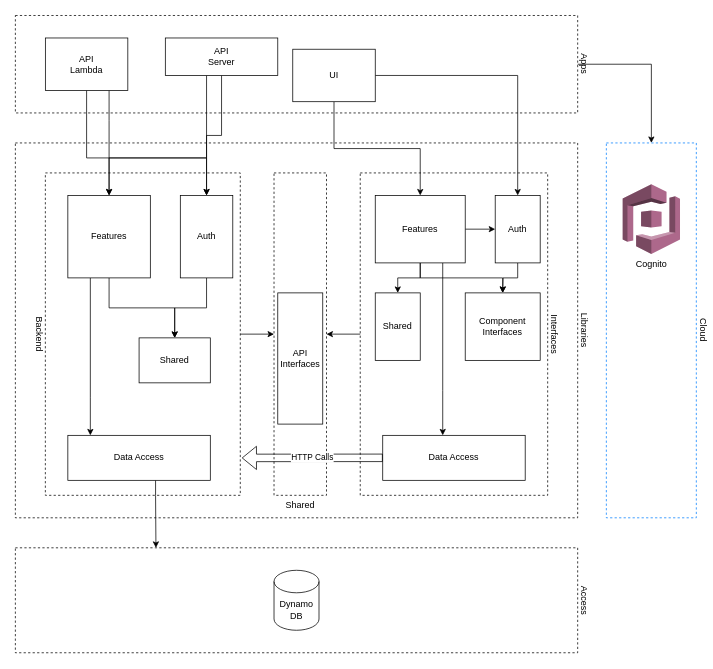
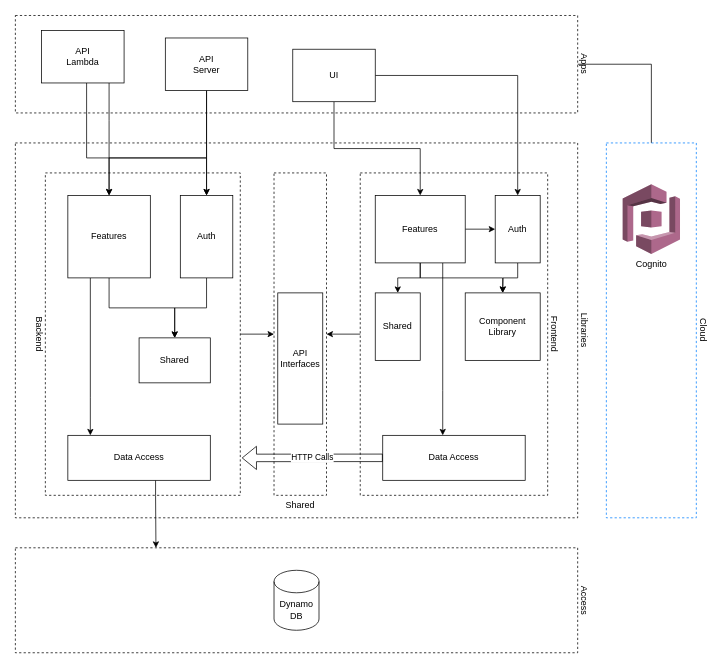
  <mxCell id="0" />
  <mxCell id="1" parent="0" />
- <mxCell id="2" style="edgeStyle=orthogonalEdgeStyle;rounded=0;orthogonalLoop=1;jettySize=auto;html=1;" edge="1" parent="1" source="3" target="32"><mxGeometry relative="1" as="geometry" /></mxCell>
+ <mxCell id="2" style="edgeStyle=orthogonalEdgeStyle;rounded=0;orthogonalLoop=1;jettySize=auto;html=1;endArrow=none;" edge="1" parent="1" source="3" target="32"><mxGeometry relative="1" as="geometry" /></mxCell>
  <mxCell id="3" value="Apps" style="rounded=0;whiteSpace=wrap;html=1;dashed=1;fillColor=none;labelPosition=right;verticalLabelPosition=middle;align=left;verticalAlign=middle;textDirection=vertical-lr;" vertex="1" parent="1"><mxGeometry x="20" y="20" width="750" height="130" as="geometry" /></mxCell>
  <mxCell id="4" value="Libraries" style="rounded=0;whiteSpace=wrap;html=1;dashed=1;fillColor=none;labelPosition=right;verticalLabelPosition=middle;align=left;verticalAlign=middle;textDirection=vertical-lr;" vertex="1" parent="1"><mxGeometry x="20" y="190" width="750" height="500" as="geometry" /></mxCell>
  <mxCell id="5" value="Access" style="rounded=0;whiteSpace=wrap;html=1;dashed=1;fillColor=none;labelPosition=right;verticalLabelPosition=middle;align=left;verticalAlign=middle;textDirection=vertical-lr;" vertex="1" parent="1"><mxGeometry x="20" y="730" width="750" height="140" as="geometry" /></mxCell>
  <mxCell id="6" value="Dynamo&lt;div&gt;DB&lt;/div&gt;" style="shape=cylinder3;whiteSpace=wrap;html=1;boundedLbl=1;backgroundOutline=1;size=15;" vertex="1" parent="1"><mxGeometry x="365" y="760" width="60" height="80" as="geometry" /></mxCell>
  <mxCell id="7" style="edgeStyle=orthogonalEdgeStyle;rounded=0;orthogonalLoop=1;jettySize=auto;html=1;entryX=1;entryY=0.5;entryDx=0;entryDy=0;" edge="1" parent="1" source="8" target="9"><mxGeometry relative="1" as="geometry" /></mxCell>
- <mxCell id="8" value="Interfaces" style="rounded=0;whiteSpace=wrap;html=1;dashed=1;fillColor=none;labelPosition=right;verticalLabelPosition=middle;align=left;verticalAlign=middle;textDirection=vertical-lr;" vertex="1" parent="1"><mxGeometry x="480" y="230" width="250" height="430" as="geometry" /></mxCell>
+ <mxCell id="8" value="Frontend" style="rounded=0;whiteSpace=wrap;html=1;dashed=1;fillColor=none;labelPosition=right;verticalLabelPosition=middle;align=left;verticalAlign=middle;textDirection=vertical-lr;" vertex="1" parent="1"><mxGeometry x="480" y="230" width="250" height="430" as="geometry" /></mxCell>
  <mxCell id="9" value="Shared" style="rounded=0;whiteSpace=wrap;html=1;dashed=1;fillColor=none;labelPosition=center;verticalLabelPosition=bottom;align=center;verticalAlign=top;textDirection=ltr;" vertex="1" parent="1"><mxGeometry x="365" y="230" width="70" height="430" as="geometry" /></mxCell>
  <mxCell id="10" style="edgeStyle=orthogonalEdgeStyle;rounded=0;orthogonalLoop=1;jettySize=auto;html=1;entryX=0;entryY=0.5;entryDx=0;entryDy=0;" edge="1" parent="1" source="11" target="9"><mxGeometry relative="1" as="geometry" /></mxCell>
  <mxCell id="11" value="Backend" style="rounded=0;whiteSpace=wrap;html=1;dashed=1;fillColor=none;labelPosition=left;verticalLabelPosition=middle;align=right;verticalAlign=middle;textDirection=vertical-lr;" vertex="1" parent="1"><mxGeometry x="60" y="230" width="260" height="430" as="geometry" /></mxCell>
  <mxCell id="12" style="edgeStyle=orthogonalEdgeStyle;rounded=0;orthogonalLoop=1;jettySize=auto;html=1;entryX=0.25;entryY=0;entryDx=0;entryDy=0;" edge="1" parent="1" source="13" target="5"><mxGeometry relative="1" as="geometry"><Array as="points"><mxPoint x="207" y="660" /><mxPoint x="207" y="660" /></Array></mxGeometry></mxCell>
  <mxCell id="13" value="Data Access" style="rounded=0;whiteSpace=wrap;html=1;" vertex="1" parent="1"><mxGeometry x="90" y="580" width="190" height="60" as="geometry" /></mxCell>
  <mxCell id="14" value="Shared" style="rounded=0;whiteSpace=wrap;html=1;" vertex="1" parent="1"><mxGeometry x="185" y="450" width="95" height="60" as="geometry" /></mxCell>
  <mxCell id="15" style="edgeStyle=orthogonalEdgeStyle;rounded=0;orthogonalLoop=1;jettySize=auto;html=1;" edge="1" parent="1" source="17" target="13"><mxGeometry relative="1" as="geometry"><Array as="points"><mxPoint x="120" y="530" /><mxPoint x="120" y="530" /></Array></mxGeometry></mxCell>
  <mxCell id="16" style="edgeStyle=orthogonalEdgeStyle;rounded=0;orthogonalLoop=1;jettySize=auto;html=1;" edge="1" parent="1" source="17" target="14"><mxGeometry relative="1" as="geometry" /></mxCell>
  <mxCell id="17" value="Features" style="rounded=0;whiteSpace=wrap;html=1;" vertex="1" parent="1"><mxGeometry x="90" y="260" width="110" height="110" as="geometry" /></mxCell>
  <mxCell id="18" style="edgeStyle=orthogonalEdgeStyle;rounded=0;orthogonalLoop=1;jettySize=auto;html=1;" edge="1" parent="1" source="19" target="14"><mxGeometry relative="1" as="geometry" /></mxCell>
  <mxCell id="19" value="Auth" style="rounded=0;whiteSpace=wrap;html=1;" vertex="1" parent="1"><mxGeometry x="240" y="260" width="70" height="110" as="geometry" /></mxCell>
  <mxCell id="20" value="API&lt;div&gt;Interfaces&lt;/div&gt;" style="rounded=0;whiteSpace=wrap;html=1;" vertex="1" parent="1"><mxGeometry x="370" y="390" width="60" height="175" as="geometry" /></mxCell>
  <mxCell id="21" style="edgeStyle=orthogonalEdgeStyle;rounded=0;orthogonalLoop=1;jettySize=auto;html=1;entryX=0;entryY=0.5;entryDx=0;entryDy=0;" edge="1" parent="1" source="25" target="27"><mxGeometry relative="1" as="geometry" /></mxCell>
  <mxCell id="22" style="edgeStyle=orthogonalEdgeStyle;rounded=0;orthogonalLoop=1;jettySize=auto;html=1;" edge="1" parent="1" source="25" target="28"><mxGeometry relative="1" as="geometry" /></mxCell>
  <mxCell id="23" style="edgeStyle=orthogonalEdgeStyle;rounded=0;orthogonalLoop=1;jettySize=auto;html=1;" edge="1" parent="1" source="25" target="29"><mxGeometry relative="1" as="geometry" /></mxCell>
  <mxCell id="24" style="edgeStyle=orthogonalEdgeStyle;rounded=0;orthogonalLoop=1;jettySize=auto;html=1;" edge="1" parent="1" source="25" target="30"><mxGeometry relative="1" as="geometry"><Array as="points"><mxPoint x="590" y="520" /><mxPoint x="590" y="520" /></Array></mxGeometry></mxCell>
  <mxCell id="25" value="Features" style="rounded=0;whiteSpace=wrap;html=1;" vertex="1" parent="1"><mxGeometry x="500" y="260" width="120" height="90" as="geometry" /></mxCell>
  <mxCell id="26" style="edgeStyle=orthogonalEdgeStyle;rounded=0;orthogonalLoop=1;jettySize=auto;html=1;" edge="1" parent="1" source="27"><mxGeometry relative="1" as="geometry"><mxPoint x="670" y="390" as="targetPoint" /></mxGeometry></mxCell>
  <mxCell id="27" value="Auth" style="rounded=0;whiteSpace=wrap;html=1;" vertex="1" parent="1"><mxGeometry x="660" y="260" width="60" height="90" as="geometry" /></mxCell>
- <mxCell id="28" value="Component&lt;div&gt;Interfaces&lt;/div&gt;" style="rounded=0;whiteSpace=wrap;html=1;" vertex="1" parent="1"><mxGeometry x="620" y="390" width="100" height="90" as="geometry" /></mxCell>
+ <mxCell id="28" value="Component&lt;div&gt;Library&lt;/div&gt;" style="rounded=0;whiteSpace=wrap;html=1;" vertex="1" parent="1"><mxGeometry x="620" y="390" width="100" height="90" as="geometry" /></mxCell>
  <mxCell id="29" value="Shared" style="rounded=0;whiteSpace=wrap;html=1;" vertex="1" parent="1"><mxGeometry x="500" y="390" width="60" height="90" as="geometry" /></mxCell>
  <mxCell id="30" value="Data Access" style="rounded=0;whiteSpace=wrap;html=1;" vertex="1" parent="1"><mxGeometry x="510" y="580" width="190" height="60" as="geometry" /></mxCell>
  <mxCell id="31" value="HTTP Calls" style="shape=flexArrow;endArrow=classic;html=1;rounded=0;exitX=0;exitY=0.5;exitDx=0;exitDy=0;entryX=1.008;entryY=0.884;entryDx=0;entryDy=0;entryPerimeter=0;" edge="1" parent="1" source="30" target="11"><mxGeometry width="50" height="50" relative="1" as="geometry"><mxPoint x="360" y="460" as="sourcePoint" /><mxPoint x="410" y="410" as="targetPoint" /></mxGeometry></mxCell>
  <mxCell id="32" value="Cloud" style="rounded=0;whiteSpace=wrap;html=1;dashed=1;fillColor=none;labelPosition=right;verticalLabelPosition=middle;align=left;verticalAlign=middle;textDirection=vertical-lr;strokeColor=#007FFF;" vertex="1" parent="1"><mxGeometry x="808.25" y="190" width="120" height="500" as="geometry" /></mxCell>
  <mxCell id="33" value="Cognito" style="outlineConnect=0;dashed=0;verticalLabelPosition=bottom;verticalAlign=top;align=center;html=1;shape=mxgraph.aws3.cognito;fillColor=#AD688B;gradientColor=none;" vertex="1" parent="1"><mxGeometry x="830" y="245" width="76.5" height="93" as="geometry" /></mxCell>
  <mxCell id="34" style="edgeStyle=orthogonalEdgeStyle;rounded=0;orthogonalLoop=1;jettySize=auto;html=1;" edge="1" parent="1" source="36" target="17"><mxGeometry relative="1" as="geometry"><Array as="points"><mxPoint x="145" y="160" /><mxPoint x="145" y="160" /></Array></mxGeometry></mxCell>
  <mxCell id="35" style="edgeStyle=orthogonalEdgeStyle;rounded=0;orthogonalLoop=1;jettySize=auto;html=1;entryX=0.5;entryY=0;entryDx=0;entryDy=0;" edge="1" parent="1" source="36" target="19"><mxGeometry relative="1" as="geometry"><Array as="points"><mxPoint x="115" y="210" /><mxPoint x="275" y="210" /></Array></mxGeometry></mxCell>
- <mxCell id="36" value="API&lt;div&gt;Lambda&lt;/div&gt;" style="rounded=0;whiteSpace=wrap;html=1;" vertex="1" parent="1"><mxGeometry x="60" y="50" width="110" height="70" as="geometry" /></mxCell>
+ <mxCell id="36" value="API&lt;div&gt;Lambda&lt;/div&gt;" style="rounded=0;whiteSpace=wrap;html=1;" vertex="1" parent="1"><mxGeometry x="55" y="40" width="110" height="70" as="geometry" /></mxCell>
  <mxCell id="37" style="edgeStyle=orthogonalEdgeStyle;rounded=0;orthogonalLoop=1;jettySize=auto;html=1;" edge="1" parent="1" source="39" target="19"><mxGeometry relative="1" as="geometry" /></mxCell>
  <mxCell id="38" style="edgeStyle=orthogonalEdgeStyle;rounded=0;orthogonalLoop=1;jettySize=auto;html=1;" edge="1" parent="1" source="39" target="17"><mxGeometry relative="1" as="geometry"><Array as="points"><mxPoint x="275" y="210" /><mxPoint x="145" y="210" /></Array></mxGeometry></mxCell>
- <mxCell id="39" value="API&lt;div&gt;Server&lt;/div&gt;" style="rounded=0;whiteSpace=wrap;html=1;" vertex="1" parent="1"><mxGeometry x="220" y="50" width="150" height="50" as="geometry" /></mxCell>
+ <mxCell id="39" value="API&lt;div&gt;Server&lt;/div&gt;" style="rounded=0;whiteSpace=wrap;html=1;" vertex="1" parent="1"><mxGeometry x="220" y="50" width="110" height="70" as="geometry" /></mxCell>
  <mxCell id="40" style="edgeStyle=orthogonalEdgeStyle;rounded=0;orthogonalLoop=1;jettySize=auto;html=1;" edge="1" parent="1" source="42" target="25"><mxGeometry relative="1" as="geometry" /></mxCell>
  <mxCell id="41" style="edgeStyle=orthogonalEdgeStyle;rounded=0;orthogonalLoop=1;jettySize=auto;html=1;entryX=0.5;entryY=0;entryDx=0;entryDy=0;" edge="1" parent="1" source="42" target="27"><mxGeometry relative="1" as="geometry" /></mxCell>
  <mxCell id="42" value="UI" style="rounded=0;whiteSpace=wrap;html=1;" vertex="1" parent="1"><mxGeometry x="390" y="65" width="110" height="70" as="geometry" /></mxCell>
